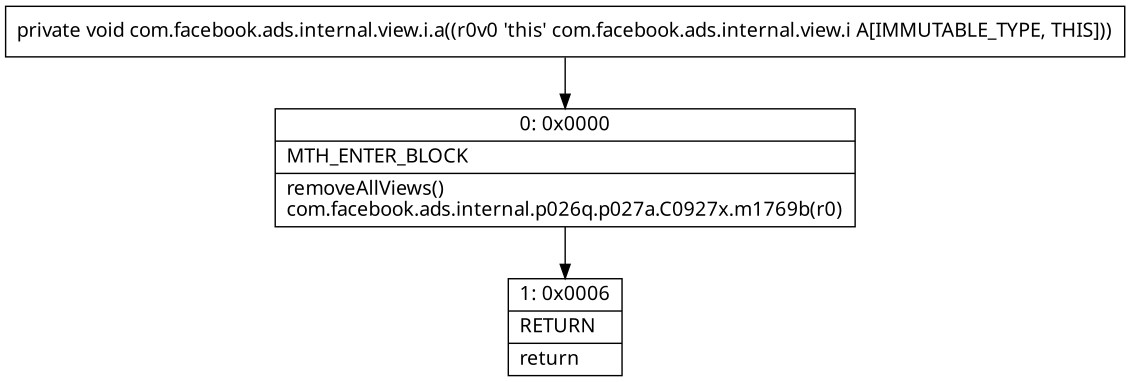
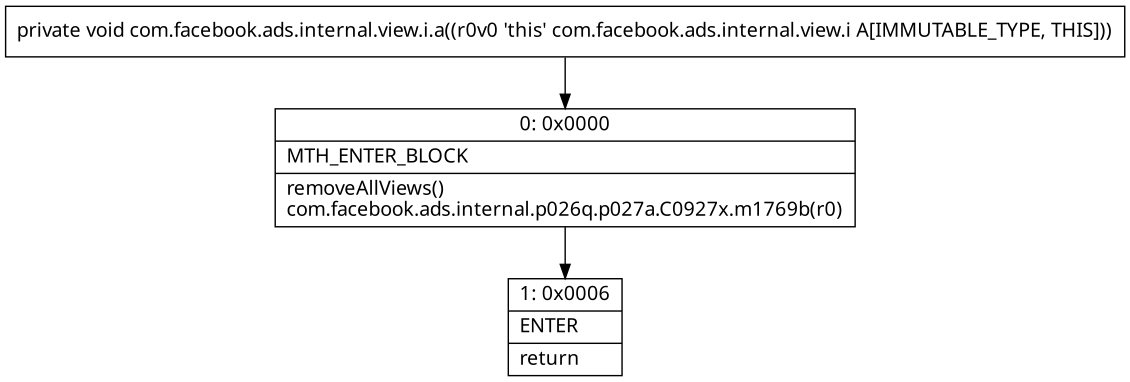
  digraph {
    fontname="Noto Sans"
    node [shape=record fontname="Noto Sans"]
    edge [fontname="Noto Sans"]
    n1 [label="{0\:\ 0x0000|MTH_ENTER_BLOCK\l|removeAllViews()\lcom.facebook.ads.internal.p026q.p027a.C0927x.m1769b(r0)\l}"]
-   n2 [label="{1\:\ 0x0006|RETURN\l|return\l}"]
+   n2 [label="{1\:\ 0x0006|ENTER\l|return\l}"]
    n3 [label="{private void com.facebook.ads.internal.view.i.a((r0v0 'this' com.facebook.ads.internal.view.i A[IMMUTABLE_TYPE, THIS])) }"]
    n1 -> n2
    n3 -> n1
  }
